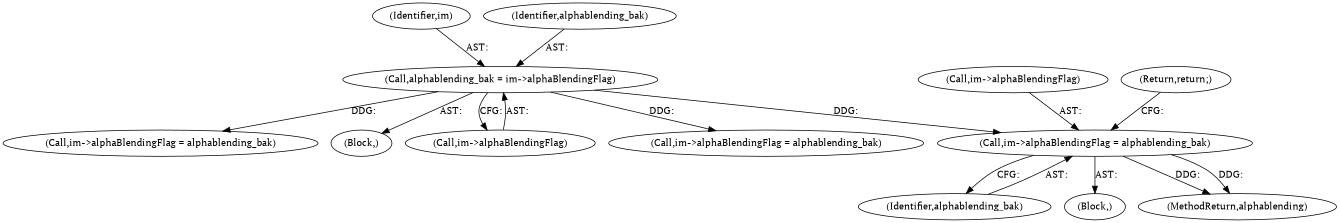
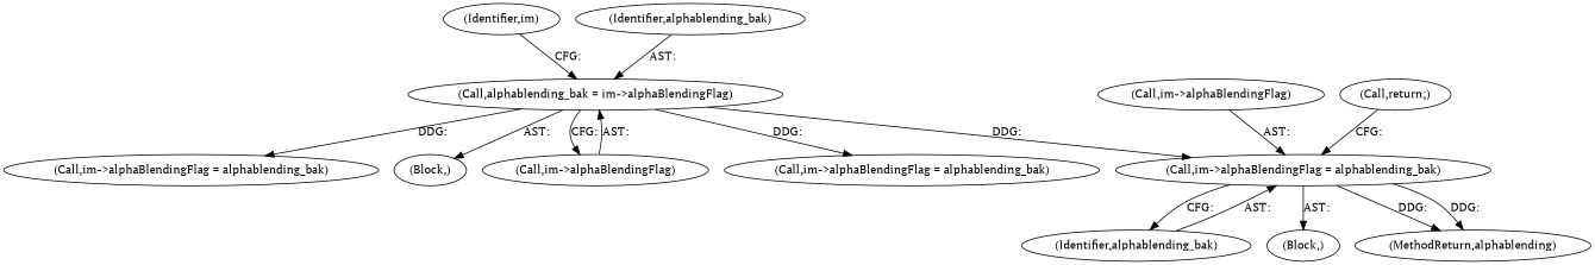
  digraph {
    fontname="PT Serif"
    node [fontname="PT Serif"]
    edge [fontname="PT Serif"]
    n1 [label="(Call,im->alphaBlendingFlag = alphablending_bak)"]
    n2 [label="(Identifier,alphablending_bak)"]
    n3 [label="(Block,)"]
    n4 [label="(MethodReturn,alphablending)"]
    n5 [label="(Call,alphablending_bak = im->alphaBlendingFlag)"]
    n6 [label="(Call,im->alphaBlendingFlag = alphablending_bak)"]
    n7 [label="(Block,)"]
    n8 [label="(Call,im->alphaBlendingFlag)"]
    n9 [label="(Call,im->alphaBlendingFlag = alphablending_bak)"]
    n10 [label="(Identifier,im)"]
    n11 [label="(Call,im->alphaBlendingFlag)"]
-   n12 [label="(Return,return;)"]
+   n12 [label="(Call,return;)"]
    n13 [label="(Identifier,alphablending_bak)"]
    n1 -> n2 [label="CFG: "]
    n1 -> n3 [label="AST: "]
    n1 -> n4 [label="DDG: "]
    n1 -> n4 [label="DDG: "]
    n2 -> n1 [label="AST: "]
    n5 -> n1 [label="DDG: "]
    n5 -> n6 [label="DDG: "]
    n5 -> n7 [label="AST: "]
    n5 -> n8 [label="CFG: "]
    n5 -> n9 [label="DDG: "]
    n8 -> n5 [label="AST: "]
-   n10 -> n5 [label="AST: "]
+   n10 -> n5 [label="CFG: "]
    n11 -> n1 [label="AST: "]
    n12 -> n1 [label="CFG: "]
    n13 -> n5 [label="AST: "]
  }
